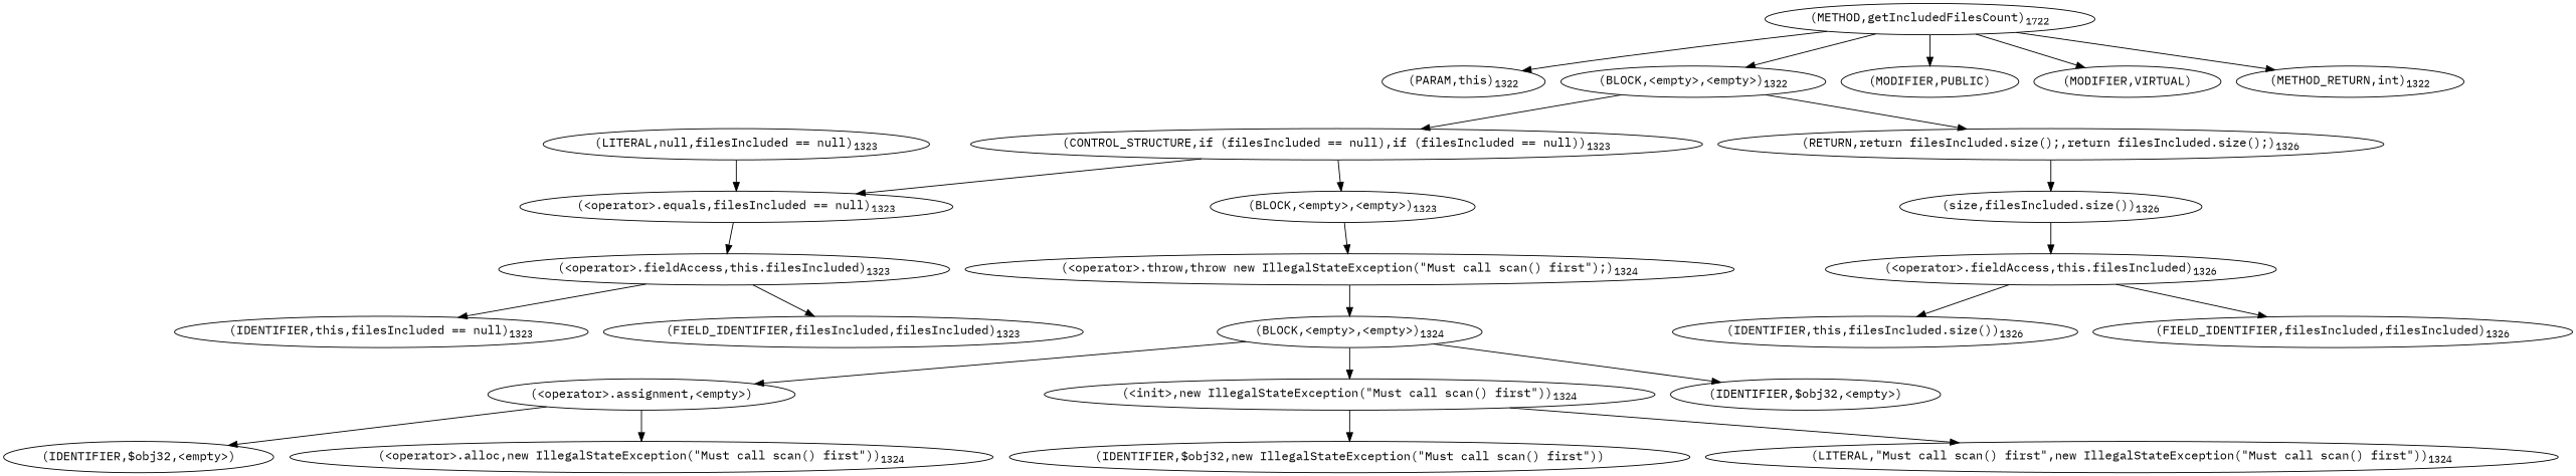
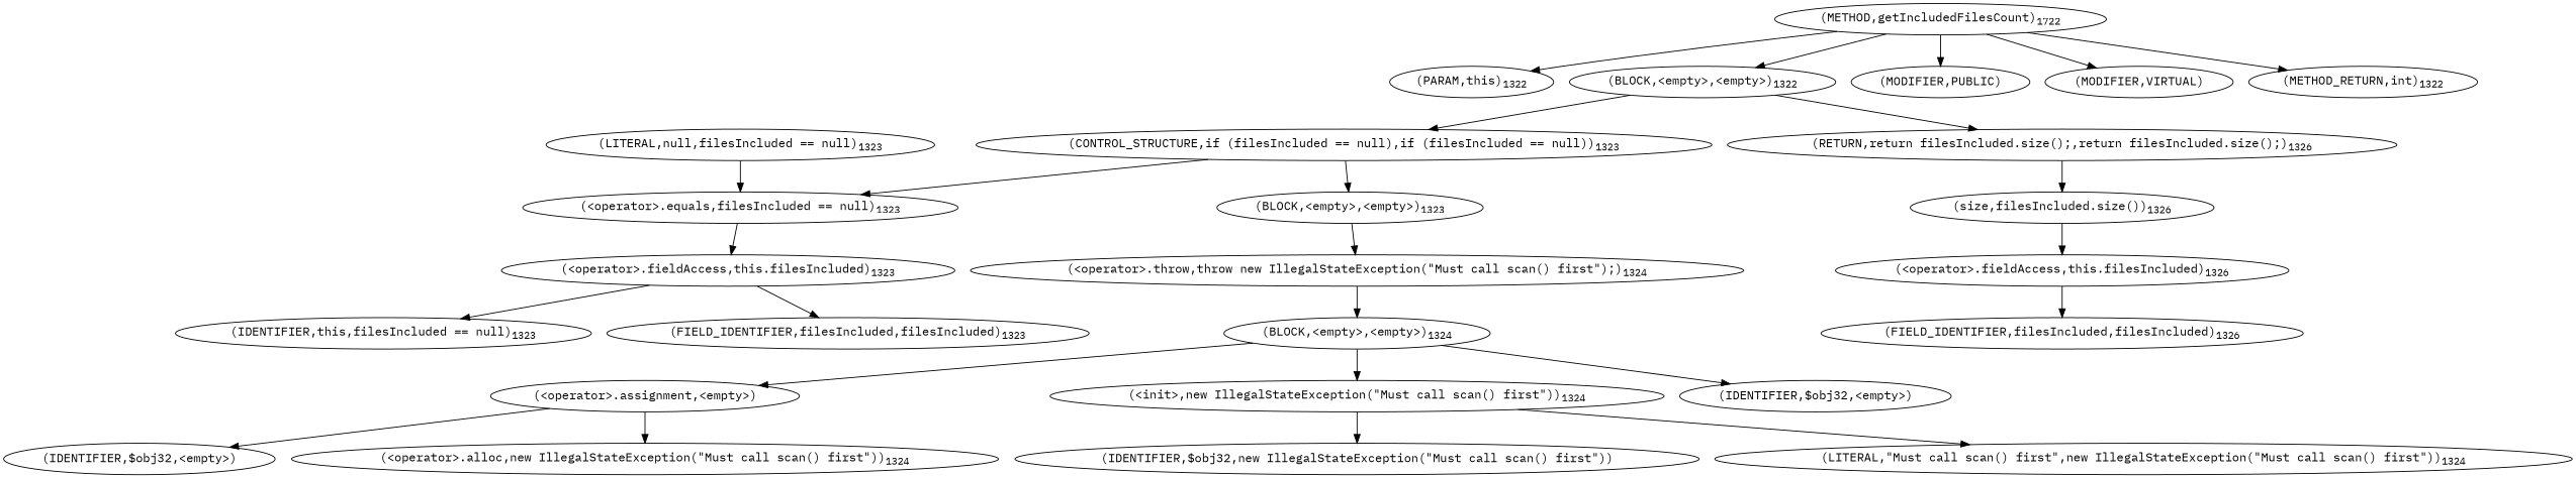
  digraph {
    fontname="IBM Plex Mono"
    node [fontname="IBM Plex Mono"]
    edge [fontname="IBM Plex Mono"]
    n1 [label=<(METHOD,getIncludedFilesCount)<SUB>1722</SUB>>]
    n2 [label=<(PARAM,this)<SUB>1322</SUB>>]
    n3 [label=<(BLOCK,&lt;empty&gt;,&lt;empty&gt;)<SUB>1322</SUB>>]
    n4 [label=<(MODIFIER,PUBLIC)>]
    n5 [label=<(MODIFIER,VIRTUAL)>]
    n6 [label=<(METHOD_RETURN,int)<SUB>1322</SUB>>]
    n7 [label=<(CONTROL_STRUCTURE,if (filesIncluded == null),if (filesIncluded == null))<SUB>1323</SUB>>]
    n8 [label=<(RETURN,return filesIncluded.size();,return filesIncluded.size();)<SUB>1326</SUB>>]
    n9 [label=<(&lt;operator&gt;.equals,filesIncluded == null)<SUB>1323</SUB>>]
    n10 [label=<(BLOCK,&lt;empty&gt;,&lt;empty&gt;)<SUB>1323</SUB>>]
    n11 [label=<(size,filesIncluded.size())<SUB>1326</SUB>>]
    n12 [label=<(&lt;operator&gt;.fieldAccess,this.filesIncluded)<SUB>1323</SUB>>]
    n13 [label=<(&lt;operator&gt;.throw,throw new IllegalStateException(&quot;Must call scan() first&quot;);)<SUB>1324</SUB>>]
    n14 [label=<(IDENTIFIER,this,filesIncluded == null)<SUB>1323</SUB>>]
    n15 [label=<(FIELD_IDENTIFIER,filesIncluded,filesIncluded)<SUB>1323</SUB>>]
    n16 [label=<(LITERAL,null,filesIncluded == null)<SUB>1323</SUB>>]
    n17 [label=<(BLOCK,&lt;empty&gt;,&lt;empty&gt;)<SUB>1324</SUB>>]
    n18 [label=<(&lt;operator&gt;.assignment,&lt;empty&gt;)>]
    n19 [label=<(&lt;init&gt;,new IllegalStateException(&quot;Must call scan() first&quot;))<SUB>1324</SUB>>]
    n20 [label=<(IDENTIFIER,$obj32,&lt;empty&gt;)>]
    n21 [label=<(IDENTIFIER,$obj32,&lt;empty&gt;)>]
    n22 [label=<(&lt;operator&gt;.alloc,new IllegalStateException(&quot;Must call scan() first&quot;))<SUB>1324</SUB>>]
    n23 [label=<(IDENTIFIER,$obj32,new IllegalStateException(&quot;Must call scan() first&quot;))>]
    n24 [label=<(LITERAL,&quot;Must call scan() first&quot;,new IllegalStateException(&quot;Must call scan() first&quot;))<SUB>1324</SUB>>]
    n25 [label=<(&lt;operator&gt;.fieldAccess,this.filesIncluded)<SUB>1326</SUB>>]
-   n26 [label=<(IDENTIFIER,this,filesIncluded.size())<SUB>1326</SUB>>]
    n27 [label=<(FIELD_IDENTIFIER,filesIncluded,filesIncluded)<SUB>1326</SUB>>]
    n1 -> n2
    n1 -> n3
    n1 -> n4
    n1 -> n5
    n1 -> n6
    n3 -> n7
    n3 -> n8
    n7 -> n9
    n7 -> n10
    n8 -> n11
    n9 -> n12
    n10 -> n13
    n11 -> n25
    n12 -> n14
    n12 -> n15
    n13 -> n17
    n16 -> n9
    n17 -> n18
    n17 -> n19
    n17 -> n20
    n18 -> n21
    n18 -> n22
    n19 -> n23
    n19 -> n24
-   n25 -> n26
    n25 -> n27
  }
